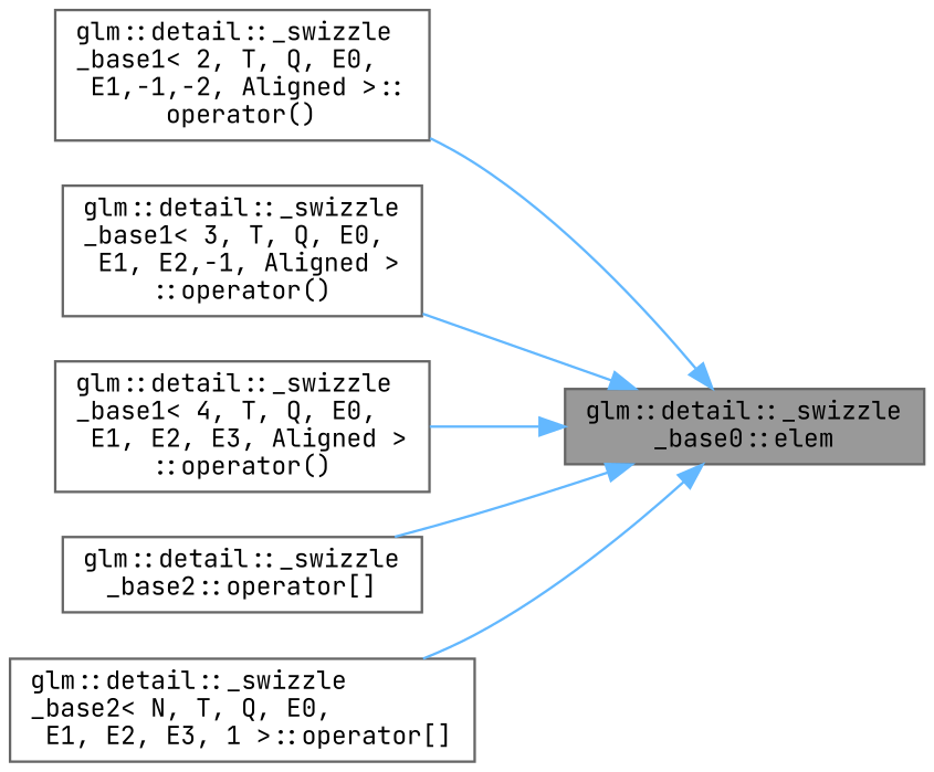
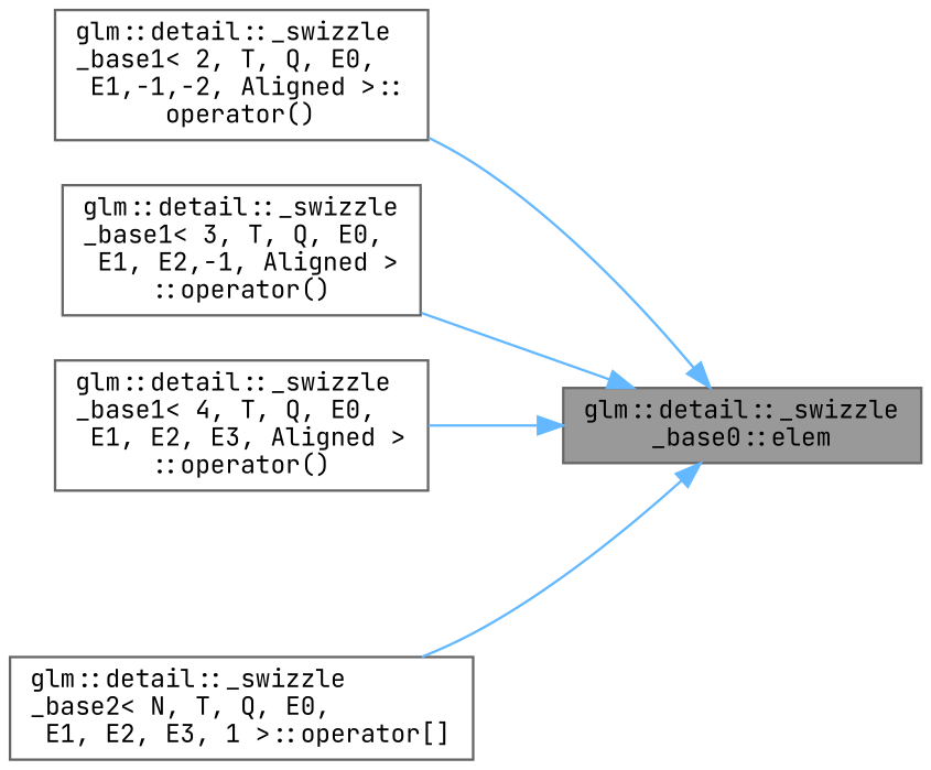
  digraph {
    rankdir=RL
    fontname="JetBrains Mono"
    node [color=grey40 fillcolor=white fontname="JetBrains Mono" fontsize=10 shape=box style=filled]
    edge [color=steelblue1 dir=back fontname="JetBrains Mono" fontsize=10 labelfontname=Helvetica labelfontsize=10 style=solid]
    n1 [color=gray40 fillcolor=grey60 fontcolor=black height=0.2 label="glm::detail::_swizzle\l_base0::elem" width=0.4]
    n2 [height=0.2 label="glm::detail::_swizzle\l_base1\< 2, T, Q, E0,\l E1,-1,-2, Aligned \>::\loperator()" width=0.4]
    n3 [height=0.2 label="glm::detail::_swizzle\l_base1\< 3, T, Q, E0,\l E1, E2,-1, Aligned \>\l::operator()" width=0.4]
    n4 [height=0.2 label="glm::detail::_swizzle\l_base1\< 4, T, Q, E0,\l E1, E2, E3, Aligned \>\l::operator()" width=0.4]
-   n5 [height=0.2 label="glm::detail::_swizzle\l_base2::operator[]" width=0.4]
    n6 [height=0.2 label="glm::detail::_swizzle\l_base2\< N, T, Q, E0,\l E1, E2, E3, 1 \>::operator[]" width=0.4]
    n1 -> n2
    n1 -> n3
    n1 -> n4
-   n1 -> n5
    n1 -> n6
  }
